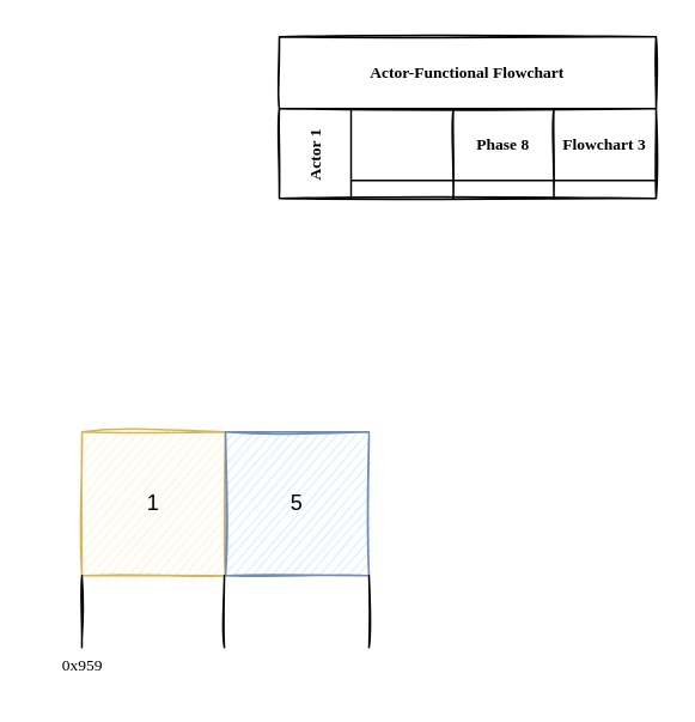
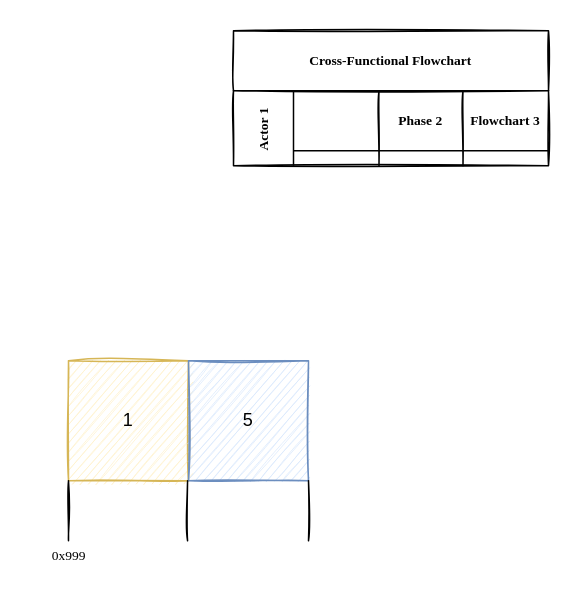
  <mxCell id="0" />
  <mxCell id="1" parent="0" />
  <mxCell id="2" value="1" style="whiteSpace=wrap;html=1;aspect=fixed;fillColor=#fff2cc;strokeColor=#d6b656;sketch=1;" vertex="1" parent="1"><mxGeometry x="45" y="240" width="80" height="80" as="geometry" /></mxCell>
  <mxCell id="3" value="5" style="whiteSpace=wrap;html=1;aspect=fixed;sketch=1;fillColor=#dae8fc;strokeColor=#6c8ebf;" vertex="1" parent="1"><mxGeometry x="125" y="240" width="80" height="80" as="geometry" /></mxCell>
  <mxCell id="4" value="" style="endArrow=none;html=1;rounded=0;sketch=1;" edge="1" parent="1"><mxGeometry width="50" height="50" relative="1" as="geometry"><mxPoint x="45" y="360" as="sourcePoint" /><mxPoint x="45" y="320" as="targetPoint" /></mxGeometry></mxCell>
  <mxCell id="5" value="" style="endArrow=none;html=1;rounded=0;sketch=1;" edge="1" parent="1"><mxGeometry width="50" height="50" relative="1" as="geometry"><mxPoint x="124.38" y="360" as="sourcePoint" /><mxPoint x="124.38" y="320" as="targetPoint" /></mxGeometry></mxCell>
  <mxCell id="6" value="" style="endArrow=none;html=1;rounded=0;sketch=1;" edge="1" parent="1"><mxGeometry width="50" height="50" relative="1" as="geometry"><mxPoint x="205" y="360" as="sourcePoint" /><mxPoint x="205" y="320" as="targetPoint" /></mxGeometry></mxCell>
- <mxCell id="7" value="0x959" style="text;html=1;align=center;verticalAlign=middle;resizable=0;points=[];autosize=1;strokeColor=none;fillColor=none;sketch=0;fontFamily=Comic Sans MS;fontSize=9;" vertex="1" parent="1"><mxGeometry x="20" y="360" width="50" height="20" as="geometry" /></mxCell>
- <mxCell id="8" value="Actor-Functional Flowchart" style="shape=table;childLayout=tableLayout;startSize=40;collapsible=0;recursiveResize=0;expand=0;fontStyle=1;sketch=1;fontFamily=Comic Sans MS;fontSize=9;" vertex="1" parent="1"><mxGeometry x="155" y="20" width="210" height="90" as="geometry" /></mxCell>
+ <mxCell id="7" value="0x999" style="text;html=1;align=center;verticalAlign=middle;resizable=0;points=[];autosize=1;strokeColor=none;fillColor=none;sketch=0;fontFamily=Comic Sans MS;fontSize=9;" vertex="1" parent="1"><mxGeometry x="20" y="360" width="50" height="20" as="geometry" /></mxCell>
+ <mxCell id="8" value="Cross-Functional Flowchart" style="shape=table;childLayout=tableLayout;startSize=40;collapsible=0;recursiveResize=0;expand=0;fontStyle=1;sketch=1;fontFamily=Comic Sans MS;fontSize=9;" vertex="1" parent="1"><mxGeometry x="155" y="20" width="210" height="90" as="geometry" /></mxCell>
  <mxCell id="9" value="Actor 1" style="shape=tableRow;horizontal=0;startSize=40;swimlaneHead=0;swimlaneBody=0;top=0;left=0;bottom=0;right=0;dropTarget=0;fillColor=none;collapsible=0;recursiveResize=0;expand=0;fontStyle=1;sketch=0;fontFamily=Comic Sans MS;fontSize=9;" vertex="1" parent="8"><mxGeometry y="40" width="210" height="50" as="geometry" /></mxCell>
  <mxCell id="10" value="" style="swimlane;swimlaneHead=0;swimlaneBody=0;fontStyle=0;connectable=0;fillColor=none;startSize=40;collapsible=0;recursiveResize=0;expand=0;fontStyle=1;sketch=0;fontFamily=Comic Sans MS;fontSize=9;" vertex="1" parent="9"><mxGeometry x="40" width="57" height="50" as="geometry"><mxRectangle width="57" height="50" as="alternateBounds" /></mxGeometry></mxCell>
- <mxCell id="11" value="Phase 8" style="swimlane;swimlaneHead=0;swimlaneBody=0;fontStyle=0;connectable=0;fillColor=none;startSize=40;collapsible=0;recursiveResize=0;expand=0;fontStyle=1;sketch=0;fontFamily=Comic Sans MS;fontSize=9;" vertex="1" parent="9"><mxGeometry x="97" width="56" height="50" as="geometry"><mxRectangle width="56" height="50" as="alternateBounds" /></mxGeometry></mxCell>
+ <mxCell id="11" value="Phase 2" style="swimlane;swimlaneHead=0;swimlaneBody=0;fontStyle=0;connectable=0;fillColor=none;startSize=40;collapsible=0;recursiveResize=0;expand=0;fontStyle=1;sketch=0;fontFamily=Comic Sans MS;fontSize=9;" vertex="1" parent="9"><mxGeometry x="97" width="56" height="50" as="geometry"><mxRectangle width="56" height="50" as="alternateBounds" /></mxGeometry></mxCell>
  <mxCell id="12" value="Flowchart 3" style="swimlane;swimlaneHead=0;swimlaneBody=0;fontStyle=0;connectable=0;fillColor=none;startSize=40;collapsible=0;recursiveResize=0;expand=0;fontStyle=1;sketch=0;fontFamily=Comic Sans MS;fontSize=9;" vertex="1" parent="9"><mxGeometry x="153" width="57" height="50" as="geometry"><mxRectangle width="57" height="50" as="alternateBounds" /></mxGeometry></mxCell>
